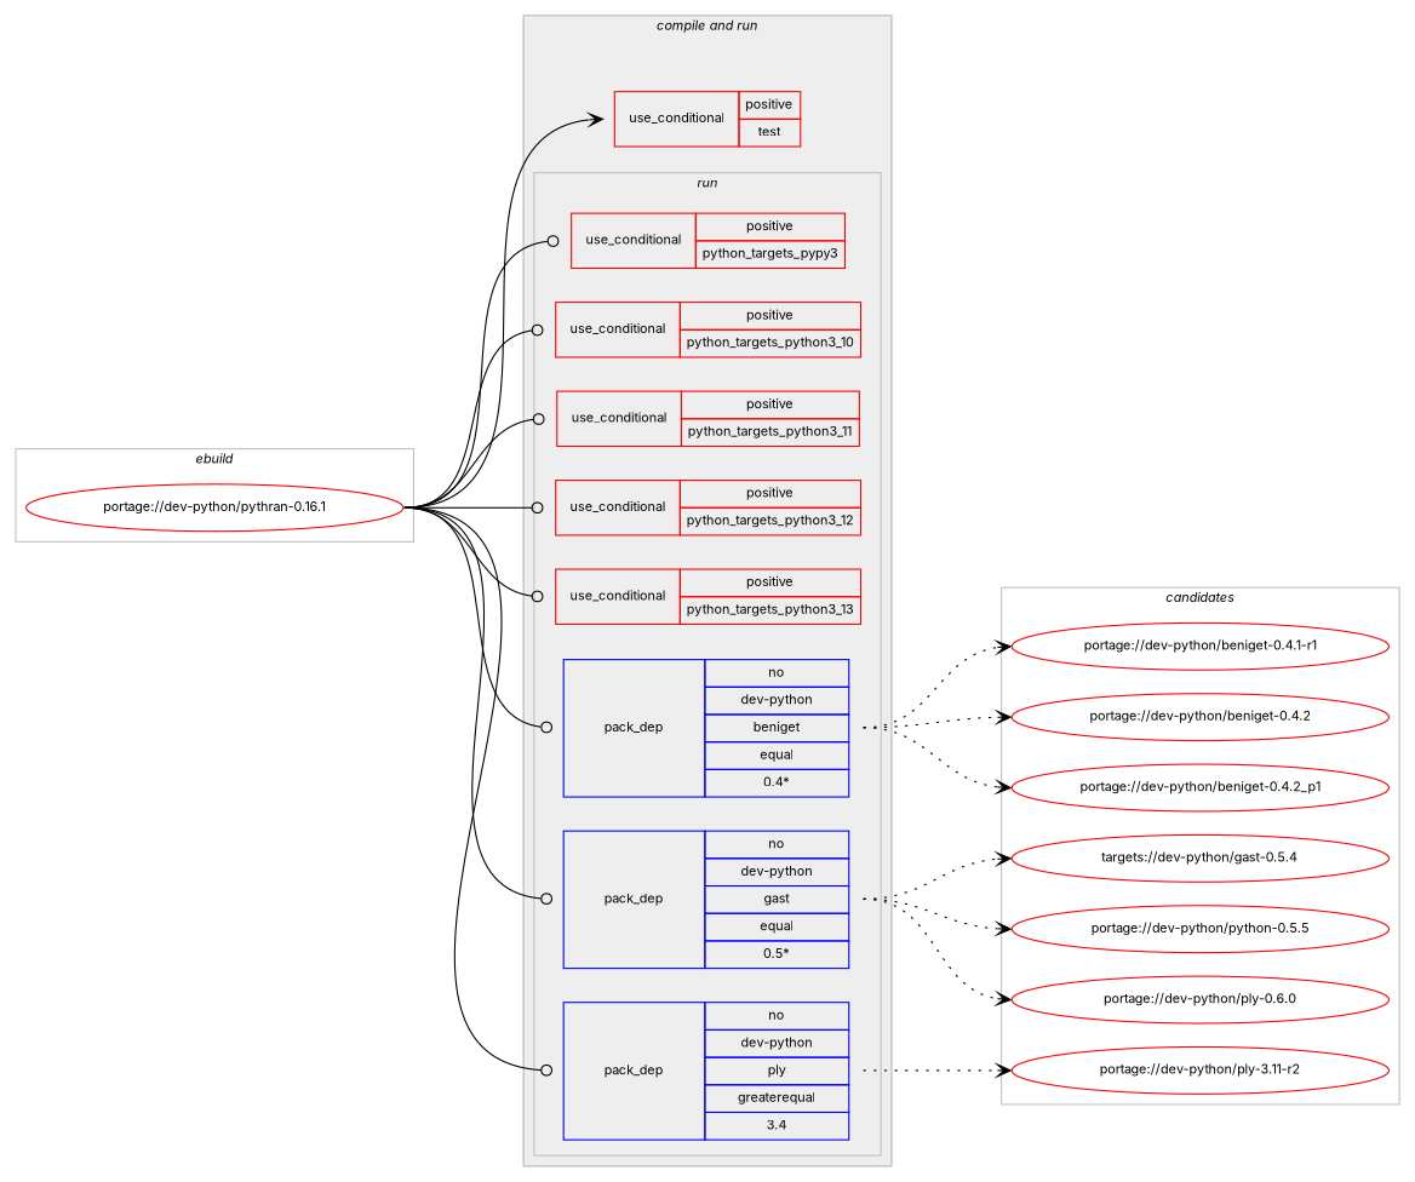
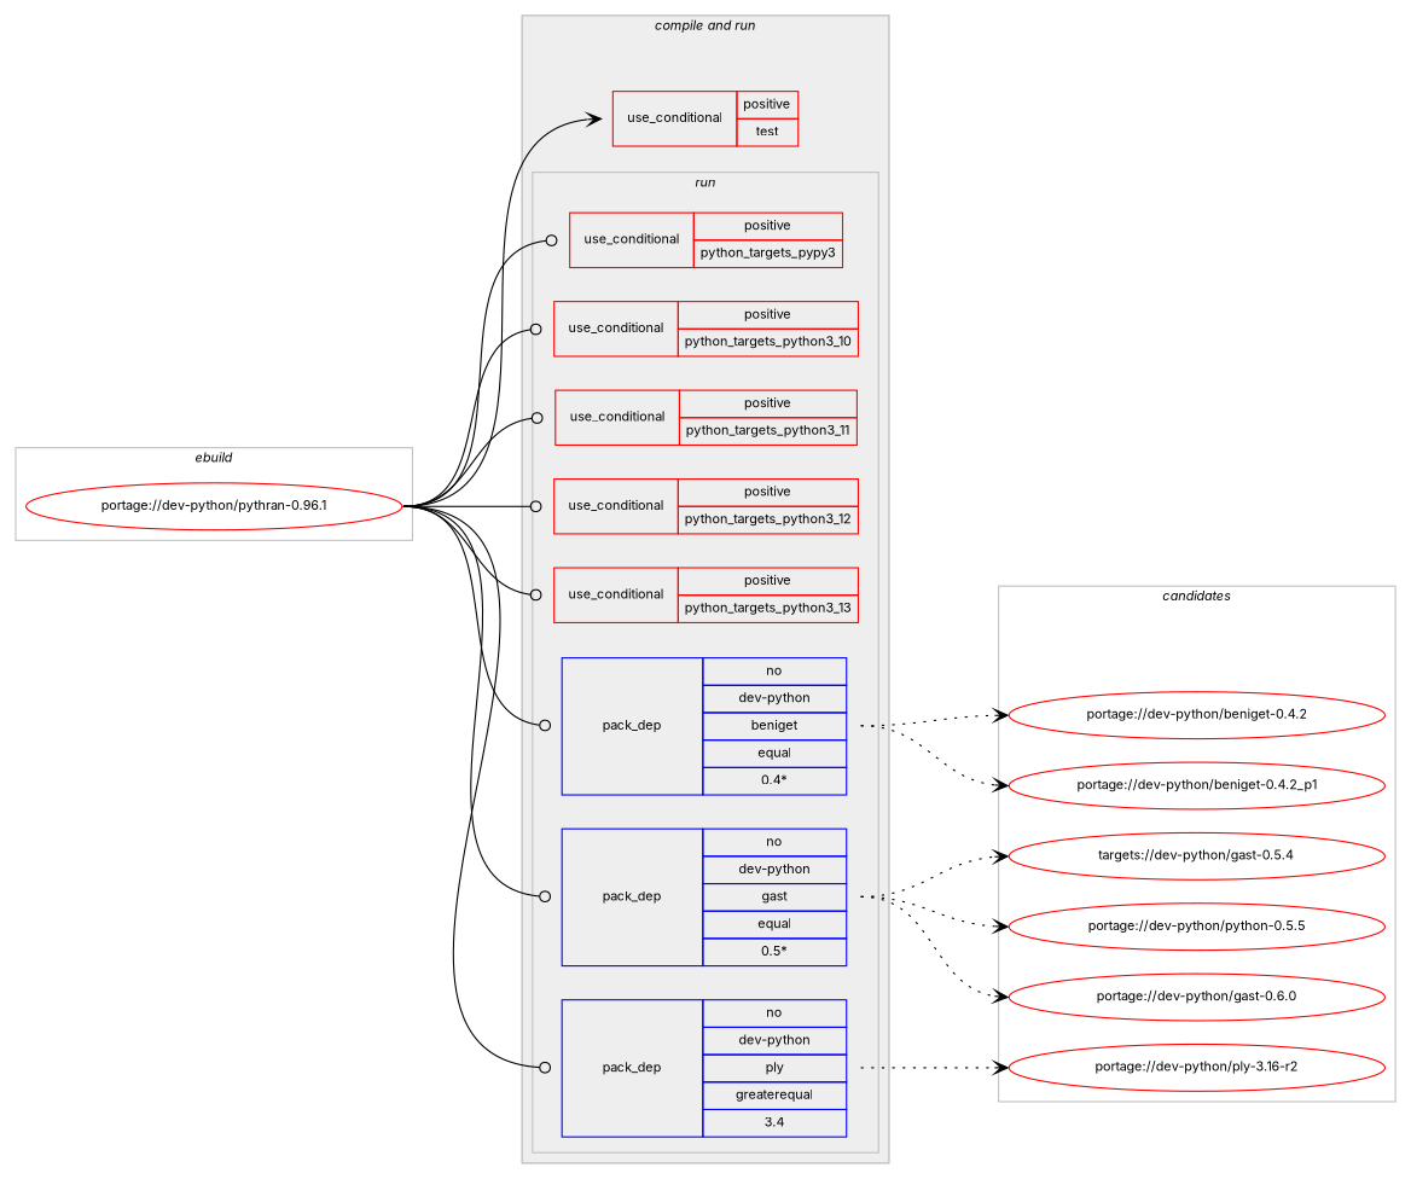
  digraph {
    compound=true
    concentrate=true
    fontname=Inter
    fontsize=10
    newrank=true
    rankdir=LR
    ranksep=1.5
    node [color=red fontname=Inter fontsize=10 shape=none]
    edge [arrowhead=vee fontname=Inter headport=w style=solid tailport=e weight=20]
-   n1 [label="portage://dev-python/pythran-0.16.1" width=4 shape=""]
+   n1 [label="portage://dev-python/pythran-0.96.1" width=4 shape=""]
    n2 [label=<<TABLE BORDER="0" CELLBORDER="1" CELLSPACING="0" CELLPADDING="4"><TR><TD ROWSPAN="3" CELLPADDING="10">use_conditional</TD></TR><TR><TD>positive</TD></TR><TR><TD>test</TD></TR></TABLE>>]
    n3 [label=<<TABLE BORDER="0" CELLBORDER="1" CELLSPACING="0" CELLPADDING="4"><TR><TD ROWSPAN="3" CELLPADDING="10">use_conditional</TD></TR><TR><TD>positive</TD></TR><TR><TD>python_targets_pypy3</TD></TR></TABLE>>]
    n4 [label=<<TABLE BORDER="0" CELLBORDER="1" CELLSPACING="0" CELLPADDING="4"><TR><TD ROWSPAN="3" CELLPADDING="10">use_conditional</TD></TR><TR><TD>positive</TD></TR><TR><TD>python_targets_python3_10</TD></TR></TABLE>>]
    n5 [label=<<TABLE BORDER="0" CELLBORDER="1" CELLSPACING="0" CELLPADDING="4"><TR><TD ROWSPAN="3" CELLPADDING="10">use_conditional</TD></TR><TR><TD>positive</TD></TR><TR><TD>python_targets_python3_11</TD></TR></TABLE>>]
    n6 [label=<<TABLE BORDER="0" CELLBORDER="1" CELLSPACING="0" CELLPADDING="4"><TR><TD ROWSPAN="3" CELLPADDING="10">use_conditional</TD></TR><TR><TD>positive</TD></TR><TR><TD>python_targets_python3_12</TD></TR></TABLE>>]
    n7 [label=<<TABLE BORDER="0" CELLBORDER="1" CELLSPACING="0" CELLPADDING="4"><TR><TD ROWSPAN="3" CELLPADDING="10">use_conditional</TD></TR><TR><TD>positive</TD></TR><TR><TD>python_targets_python3_13</TD></TR></TABLE>>]
    n8 [color=blue label=<<TABLE BORDER="0" CELLBORDER="1" CELLSPACING="0" CELLPADDING="4" WIDTH="220"><TR><TD ROWSPAN="6" CELLPADDING="30">pack_dep</TD></TR><TR><TD WIDTH="110">no</TD></TR><TR><TD>dev-python</TD></TR><TR><TD>beniget</TD></TR><TR><TD>equal</TD></TR><TR><TD>0.4*</TD></TR></TABLE>>]
    n9 [color=blue label=<<TABLE BORDER="0" CELLBORDER="1" CELLSPACING="0" CELLPADDING="4" WIDTH="220"><TR><TD ROWSPAN="6" CELLPADDING="30">pack_dep</TD></TR><TR><TD WIDTH="110">no</TD></TR><TR><TD>dev-python</TD></TR><TR><TD>gast</TD></TR><TR><TD>equal</TD></TR><TR><TD>0.5*</TD></TR></TABLE>>]
    n10 [color=blue label=<<TABLE BORDER="0" CELLBORDER="1" CELLSPACING="0" CELLPADDING="4" WIDTH="220"><TR><TD ROWSPAN="6" CELLPADDING="30">pack_dep</TD></TR><TR><TD WIDTH="110">no</TD></TR><TR><TD>dev-python</TD></TR><TR><TD>ply</TD></TR><TR><TD>greaterequal</TD></TR><TR><TD>3.4</TD></TR></TABLE>>]
-   n11 [label="portage://dev-python/beniget-0.4.1-r1" width=4 shape=""]
    n12 [label="portage://dev-python/beniget-0.4.2" width=4 shape=""]
    n13 [label="portage://dev-python/beniget-0.4.2_p1" width=4 shape=""]
    n14 [label="targets://dev-python/gast-0.5.4" width=4 shape=""]
    n15 [label="portage://dev-python/python-0.5.5" width=4 shape=""]
-   n16 [label="portage://dev-python/ply-0.6.0" width=4 shape=""]
-   n17 [label="portage://dev-python/ply-3.11-r2" width=4 shape=""]
+   n16 [label="portage://dev-python/gast-0.6.0" width=4 shape=""]
+   n17 [label="portage://dev-python/ply-3.16-r2" width=4 shape=""]
    subgraph cluster_1 {
      color=gray
      label=<<i>ebuild</i>>
      rank=same
      n1
    }
    subgraph cluster_2 {
      color=gray
      label=<<i>dependencies</i>>
      subgraph cluster_3 {
        color=gray
        fillcolor="#eeeeee"
        label=<<i>compile</i>>
        style=filled
        subgraph sub_4 {
          color=gray
          fillcolor="#eeeeee"
          label=<<i>compile</i>>
          style=filled
          n2
        }
      }
      subgraph cluster_5 {
        color=gray
        fillcolor="#eeeeee"
        label=<<i>compile and run</i>>
        style=filled
      }
      subgraph cluster_6 {
        color=gray
        fillcolor="#eeeeee"
        label=<<i>run</i>>
        style=filled
        subgraph sub_7 {
          color=gray
          fillcolor="#eeeeee"
          label=<<i>run</i>>
          style=filled
          n3
        }
        subgraph sub_8 {
          color=gray
          fillcolor="#eeeeee"
          label=<<i>run</i>>
          style=filled
          n4
        }
        subgraph sub_9 {
          color=gray
          fillcolor="#eeeeee"
          label=<<i>run</i>>
          style=filled
          n5
        }
        subgraph sub_10 {
          color=gray
          fillcolor="#eeeeee"
          label=<<i>run</i>>
          style=filled
          n6
        }
        subgraph sub_11 {
          color=gray
          fillcolor="#eeeeee"
          label=<<i>run</i>>
          style=filled
          n7
        }
        subgraph sub_12 {
          color=gray
          fillcolor="#eeeeee"
          label=<<i>run</i>>
          style=filled
          n8
        }
        subgraph sub_13 {
          color=gray
          fillcolor="#eeeeee"
          label=<<i>run</i>>
          style=filled
          n9
        }
        subgraph sub_14 {
          color=gray
          fillcolor="#eeeeee"
          label=<<i>run</i>>
          style=filled
          n10
        }
      }
    }
    subgraph cluster_15 {
      color=gray
      label=<<i>candidates</i>>
      rank=same
      subgraph sub_16 {
        color=black
        label=<<i>candidates</i>>
        nodesep=1
        rank=same
-       n11
        n12
        n13
      }
      subgraph sub_17 {
        color=black
        label=<<i>candidates</i>>
        nodesep=1
        rank=same
        n14
        n15
        n16
      }
      subgraph sub_18 {
        color=black
        label=<<i>candidates</i>>
        nodesep=1
        rank=same
        n17
      }
    }
    n1 -> n2
    n1 -> n3 [arrowhead=odot]
    n1 -> n4 [arrowhead=odot]
    n1 -> n5 [arrowhead=odot]
    n1 -> n6 [arrowhead=odot]
    n1 -> n7 [arrowhead=odot]
    n1 -> n8 [arrowhead=odot]
    n1 -> n9 [arrowhead=odot]
    n1 -> n10 [arrowhead=odot]
-   n8 -> n11 [style=dotted weight=100]
    n8 -> n12 [style=dotted weight=100]
    n8 -> n13 [style=dotted weight=100]
    n9 -> n14 [style=dotted weight=100]
    n9 -> n15 [style=dotted weight=100]
    n9 -> n16 [style=dotted weight=100]
    n10 -> n17 [style=dotted weight=100]
  }
